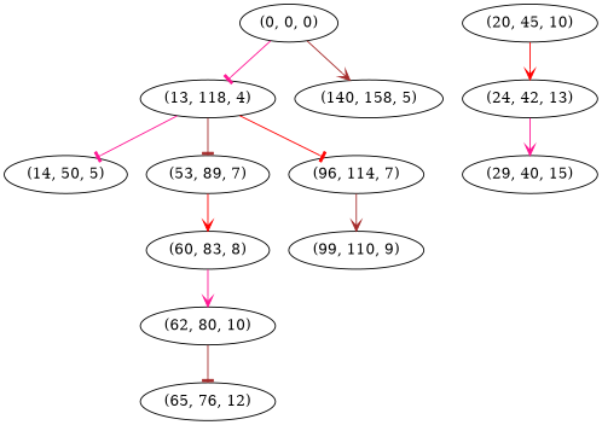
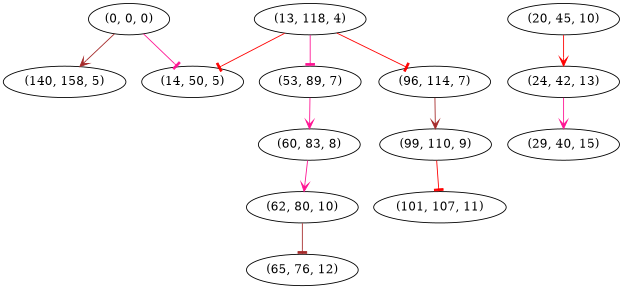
  digraph {
    edge [arrowhead=tee color=red]
    "(0, 0, 0)"
    "(13, 118, 4)"
    "(140, 158, 5)"
    "(14, 50, 5)"
    "(53, 89, 7)"
    "(96, 114, 7)"
    "(60, 83, 8)"
    "(99, 110, 9)"
    "(20, 45, 10)"
    "(24, 42, 13)"
    "(29, 40, 15)"
    "(62, 80, 10)"
    "(65, 76, 12)"
-   "(0, 0, 0)" -> "(13, 118, 4)" [color=deeppink]
+   "(101, 107, 11)"
+   "(0, 0, 0)" -> "(14, 50, 5)" [color=deeppink]
    "(0, 0, 0)" -> "(140, 158, 5)" [arrowhead=vee color=brown]
-   "(13, 118, 4)" -> "(14, 50, 5)" [color=deeppink]
-   "(13, 118, 4)" -> "(53, 89, 7)" [color=brown]
+   "(13, 118, 4)" -> "(14, 50, 5)"
+   "(13, 118, 4)" -> "(53, 89, 7)" [color=deeppink]
    "(13, 118, 4)" -> "(96, 114, 7)"
-   "(53, 89, 7)" -> "(60, 83, 8)" [arrowhead=vee]
+   "(53, 89, 7)" -> "(60, 83, 8)" [arrowhead=vee color=deeppink]
    "(96, 114, 7)" -> "(99, 110, 9)" [arrowhead=vee color=brown]
    "(60, 83, 8)" -> "(62, 80, 10)" [arrowhead=vee color=deeppink]
+   "(99, 110, 9)" -> "(101, 107, 11)"
    "(20, 45, 10)" -> "(24, 42, 13)" [arrowhead=vee]
    "(24, 42, 13)" -> "(29, 40, 15)" [arrowhead=vee color=deeppink]
    "(62, 80, 10)" -> "(65, 76, 12)" [color=brown]
  }
